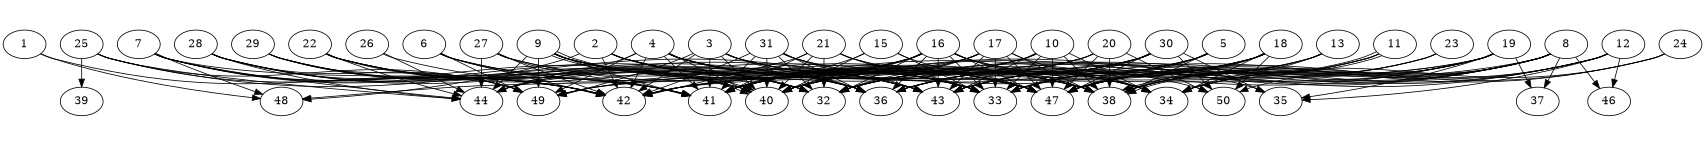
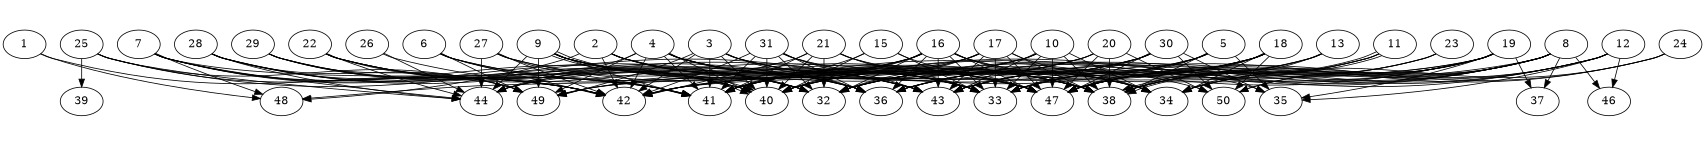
  digraph {
    node [alpha=0.11]
    1 [alpha=0.08 expect_size=25823232]
    42 [alpha=0.19 expect_size=36784128]
    48 [alpha=0.12 expect_size=23117824]
    2 [expect_size=27566080]
    32 [alpha=0.18 expect_size=20116480]
    33 [alpha=0.02 expect_size=8477696]
    36 [alpha=0.14 expect_size=48744448]
    38 [alpha=0.02 expect_size=51885056]
    43 [alpha=0.18 expect_size=32797696]
    3 [alpha=0.10 expect_size=19995648]
    40 [alpha=0.14 expect_size=48447488]
    41 [alpha=0.14 expect_size=37090304]
    49 [alpha=0.17 expect_size=28366848]
    50 [alpha=0.18 expect_size=15493120]
    4 [alpha=0.16 expect_size=27160576]
    34 [alpha=0.20 expect_size=35623936]
    44 [alpha=0.01 expect_size=36663296]
    47 [alpha=0.13 expect_size=43479040]
    5 [alpha=0.04 expect_size=17890304]
    35 [alpha=0.09 expect_size=29102080]
    6 [alpha=0.17 expect_size=30198784]
    7 [alpha=0.01 expect_size=51661824]
    8 [alpha=0.08 expect_size=27147264]
    37 [expect_size=25137152]
    46 [alpha=0.10 expect_size=10551296]
    9 [alpha=0.06 expect_size=14647296]
    10 [alpha=0.13 expect_size=14663680]
    11 [alpha=0.04 expect_size=19579904]
    12 [expect_size=37696512]
    13 [alpha=0.09 expect_size=16775168]
    15 [alpha=0.06 expect_size=31588352]
    16 [expect_size=41803776]
    17 [alpha=0.07 expect_size=34938880]
    18 [alpha=0.09 expect_size=36956160]
    19 [alpha=0.12 expect_size=8695808]
    20 [alpha=0.04 expect_size=22733824]
    21 [alpha=0.05 expect_size=5962752]
    22 [alpha=0.15 expect_size=15562752]
    23 [alpha=0.12 expect_size=40478720]
    24 [alpha=0.17 expect_size=13838336]
    25 [alpha=0.08 expect_size=34052096]
    39 [alpha=0.15 expect_size=9333760]
    26 [alpha=0.10 expect_size=48912384]
    27 [expect_size=27284480]
    28 [alpha=0.02 expect_size=43373568]
    29 [alpha=0.17 expect_size=17297408]
    30 [alpha=0.15 expect_size=45978624]
    31 [alpha=0.20 expect_size=8600576]
    1 -> 42
    1 -> 48
    2 -> 42
    2 -> 48
    2 -> 32
    2 -> 33
    2 -> 36
    2 -> 38
    2 -> 43
    3 -> 42
    3 -> 33
    3 -> 36
    3 -> 38
    3 -> 40
    3 -> 41
    3 -> 49
    3 -> 50
    4 -> 42
    4 -> 33
    4 -> 36
    4 -> 38
    4 -> 40
    4 -> 41
    4 -> 49
    4 -> 34
    4 -> 44
    4 -> 47
    5 -> 42
    5 -> 33
    5 -> 38
    5 -> 43
    5 -> 41
    5 -> 47
+   5 -> 35
    6 -> 42
    6 -> 32
    6 -> 41
    6 -> 49
    6 -> 47
    7 -> 42
    7 -> 48
    7 -> 32
    7 -> 40
    7 -> 41
    7 -> 44
    7 -> 47
    8 -> 32
    8 -> 36
    8 -> 38
    8 -> 43
    8 -> 40
    8 -> 49
    8 -> 50
    8 -> 34
    8 -> 47
    8 -> 37
    8 -> 46
    9 -> 32
    9 -> 33
    9 -> 36
    9 -> 38
    9 -> 43
    9 -> 40
    9 -> 40
    9 -> 41
    9 -> 49
    9 -> 44
    9 -> 47
    10 -> 33
    10 -> 38
    10 -> 43
    10 -> 41
    10 -> 49
    10 -> 34
    10 -> 44
    10 -> 47
    11 -> 32
    11 -> 38
    11 -> 38
    11 -> 43
    11 -> 47
    12 -> 36
    12 -> 38
    12 -> 43
    12 -> 40
    12 -> 47
    12 -> 35
    12 -> 46
    13 -> 36
    13 -> 43
    13 -> 34
    13 -> 47
    15 -> 33
    15 -> 40
    15 -> 41
    15 -> 47
    16 -> 42
    16 -> 32
    16 -> 33
    16 -> 36
    16 -> 38
    16 -> 43
    16 -> 40
    16 -> 41
    16 -> 49
    16 -> 34
    16 -> 44
    16 -> 47
    16 -> 35
    17 -> 48
    17 -> 32
    17 -> 33
    17 -> 38
    17 -> 43
    17 -> 40
    17 -> 41
    17 -> 34
    17 -> 47
    18 -> 32
    18 -> 33
    18 -> 36
    18 -> 38
    18 -> 40
    18 -> 41
    18 -> 50
    18 -> 34
    18 -> 47
    19 -> 42
    19 -> 32
    19 -> 38
    19 -> 41
+   19 -> 50
    19 -> 34
    19 -> 44
    19 -> 47
    19 -> 35
    19 -> 37
    20 -> 42
    20 -> 32
    20 -> 38
    20 -> 41
    20 -> 50
    20 -> 47
    21 -> 42
    21 -> 32
    21 -> 33
    21 -> 40
    21 -> 41
    21 -> 34
    21 -> 47
    22 -> 42
    22 -> 32
    22 -> 33
    22 -> 36
    22 -> 40
    22 -> 44
    23 -> 33
    23 -> 38
    23 -> 47
    24 -> 33
    24 -> 34
    24 -> 47
    25 -> 42
    25 -> 43
    25 -> 49
    25 -> 44
    25 -> 39
    26 -> 44
    26 -> 47
    27 -> 42
    27 -> 38
    27 -> 43
    27 -> 41
    27 -> 44
    28 -> 42
    28 -> 36
    28 -> 43
    28 -> 41
    28 -> 49
    28 -> 44
    29 -> 42
    29 -> 32
    29 -> 40
    29 -> 41
    29 -> 49
    30 -> 42
    30 -> 32
    30 -> 33
    30 -> 36
    30 -> 40
-   30 -> 41
    30 -> 50
    30 -> 47
    30 -> 35
    31 -> 42
    31 -> 32
    31 -> 33
    31 -> 36
    31 -> 43
    31 -> 40
    31 -> 41
    31 -> 34
  }
